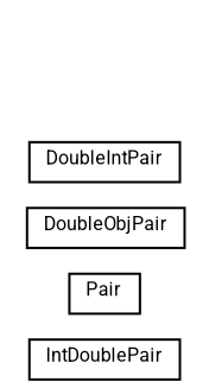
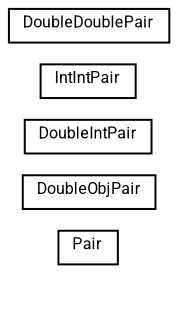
  digraph {
    nodesep=0.15
    rankdir=LR
    ranksep=0.25
    node [fontcolor=black fontname=Roboto fontsize=8 margin=0 shape=plaintext]
-   n1 [height=0 label=<<table title="de.lmu.ifi.dbs.elki.utilities.pairs.IntDoublePair" border="0" cellborder="1" cellspacing="0" cellpadding="2" href="IntDoublePair.html" target="_parent"> 		<tr><td><table border="0" cellspacing="0" cellpadding="1"> 		<tr><td align="center" balign="center"> <font face="Roboto">IntDoublePair</font> </td></tr> 		</table></td></tr> 		</table>> width=0]
    n2 [height=0 label=<<table title="de.lmu.ifi.dbs.elki.utilities.pairs.Pair" border="0" cellborder="1" cellspacing="0" cellpadding="2" href="Pair.html" target="_parent"> 		<tr><td><table border="0" cellspacing="0" cellpadding="1"> 		<tr><td align="center" balign="center"> <font face="Roboto">Pair</font> </td></tr> 		</table></td></tr> 		</table>> width=0]
    n3 [height=0 label=<<table title="de.lmu.ifi.dbs.elki.utilities.pairs.DoubleObjPair" border="0" cellborder="1" cellspacing="0" cellpadding="2" href="DoubleObjPair.html" target="_parent"> 		<tr><td><table border="0" cellspacing="0" cellpadding="1"> 		<tr><td align="center" balign="center"> <font face="Roboto">DoubleObjPair</font> </td></tr> 		</table></td></tr> 		</table>> width=0]
    n4 [height=0 label=<<table title="de.lmu.ifi.dbs.elki.utilities.pairs.DoubleIntPair" border="0" cellborder="1" cellspacing="0" cellpadding="2" href="DoubleIntPair.html" target="_parent"> 		<tr><td><table border="0" cellspacing="0" cellpadding="1"> 		<tr><td align="center" balign="center"> <font face="Roboto">DoubleIntPair</font> </td></tr> 		</table></td></tr> 		</table>> width=0]
+   n5 [height=0 label=<<table title="de.lmu.ifi.dbs.elki.utilities.pairs.IntIntPair" border="0" cellborder="1" cellspacing="0" cellpadding="2" href="IntIntPair.html" target="_parent"> 		<tr><td><table border="0" cellspacing="0" cellpadding="1"> 		<tr><td align="center" balign="center"> <font face="Roboto">IntIntPair</font> </td></tr> 		</table></td></tr> 		</table>> width=0]
+   n6 [height=0 label=<<table title="de.lmu.ifi.dbs.elki.utilities.pairs.DoubleDoublePair" border="0" cellborder="1" cellspacing="0" cellpadding="2" href="DoubleDoublePair.html" target="_parent"> 		<tr><td><table border="0" cellspacing="0" cellpadding="1"> 		<tr><td align="center" balign="center"> <font face="Roboto">DoubleDoublePair</font> </td></tr> 		</table></td></tr> 		</table>> width=0]
  }
